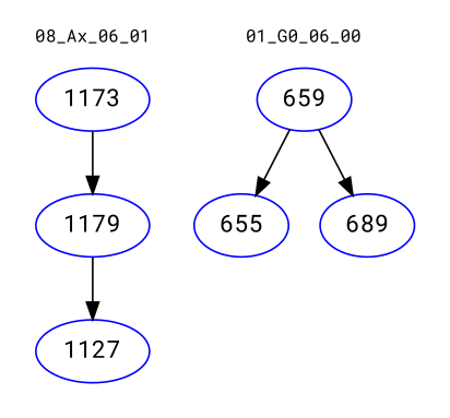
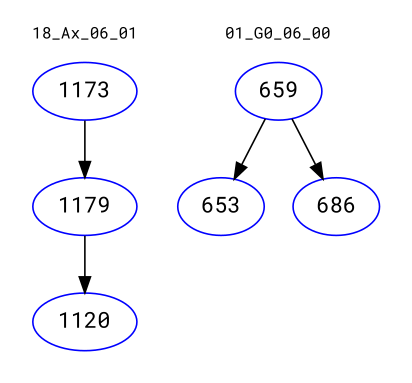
  digraph {
    fontname="Roboto Mono"
    node [color=blue fontname="Roboto Mono"]
    edge [color=black fontname="Roboto Mono"]
    n1 [label=1173]
-   n2 [label=1127]
+   n2 [label=1120]
    n3 [label=1179]
    n4 [label=659]
-   n5 [label=655]
-   n6 [label=689]
+   n5 [label=653]
+   n6 [label=686]
    subgraph cluster_1 {
      color=white
      fontsize=10
-     label="08_Ax_06_01"
+     label="18_Ax_06_01"
      n1
      n2
      n3
    }
    subgraph cluster_2 {
      color=white
      fontsize=10
      label="01_G0_06_00"
      n4
      n5
      n6
    }
    n1 -> n3
    n3 -> n2
    n4 -> n5
    n4 -> n6
  }
